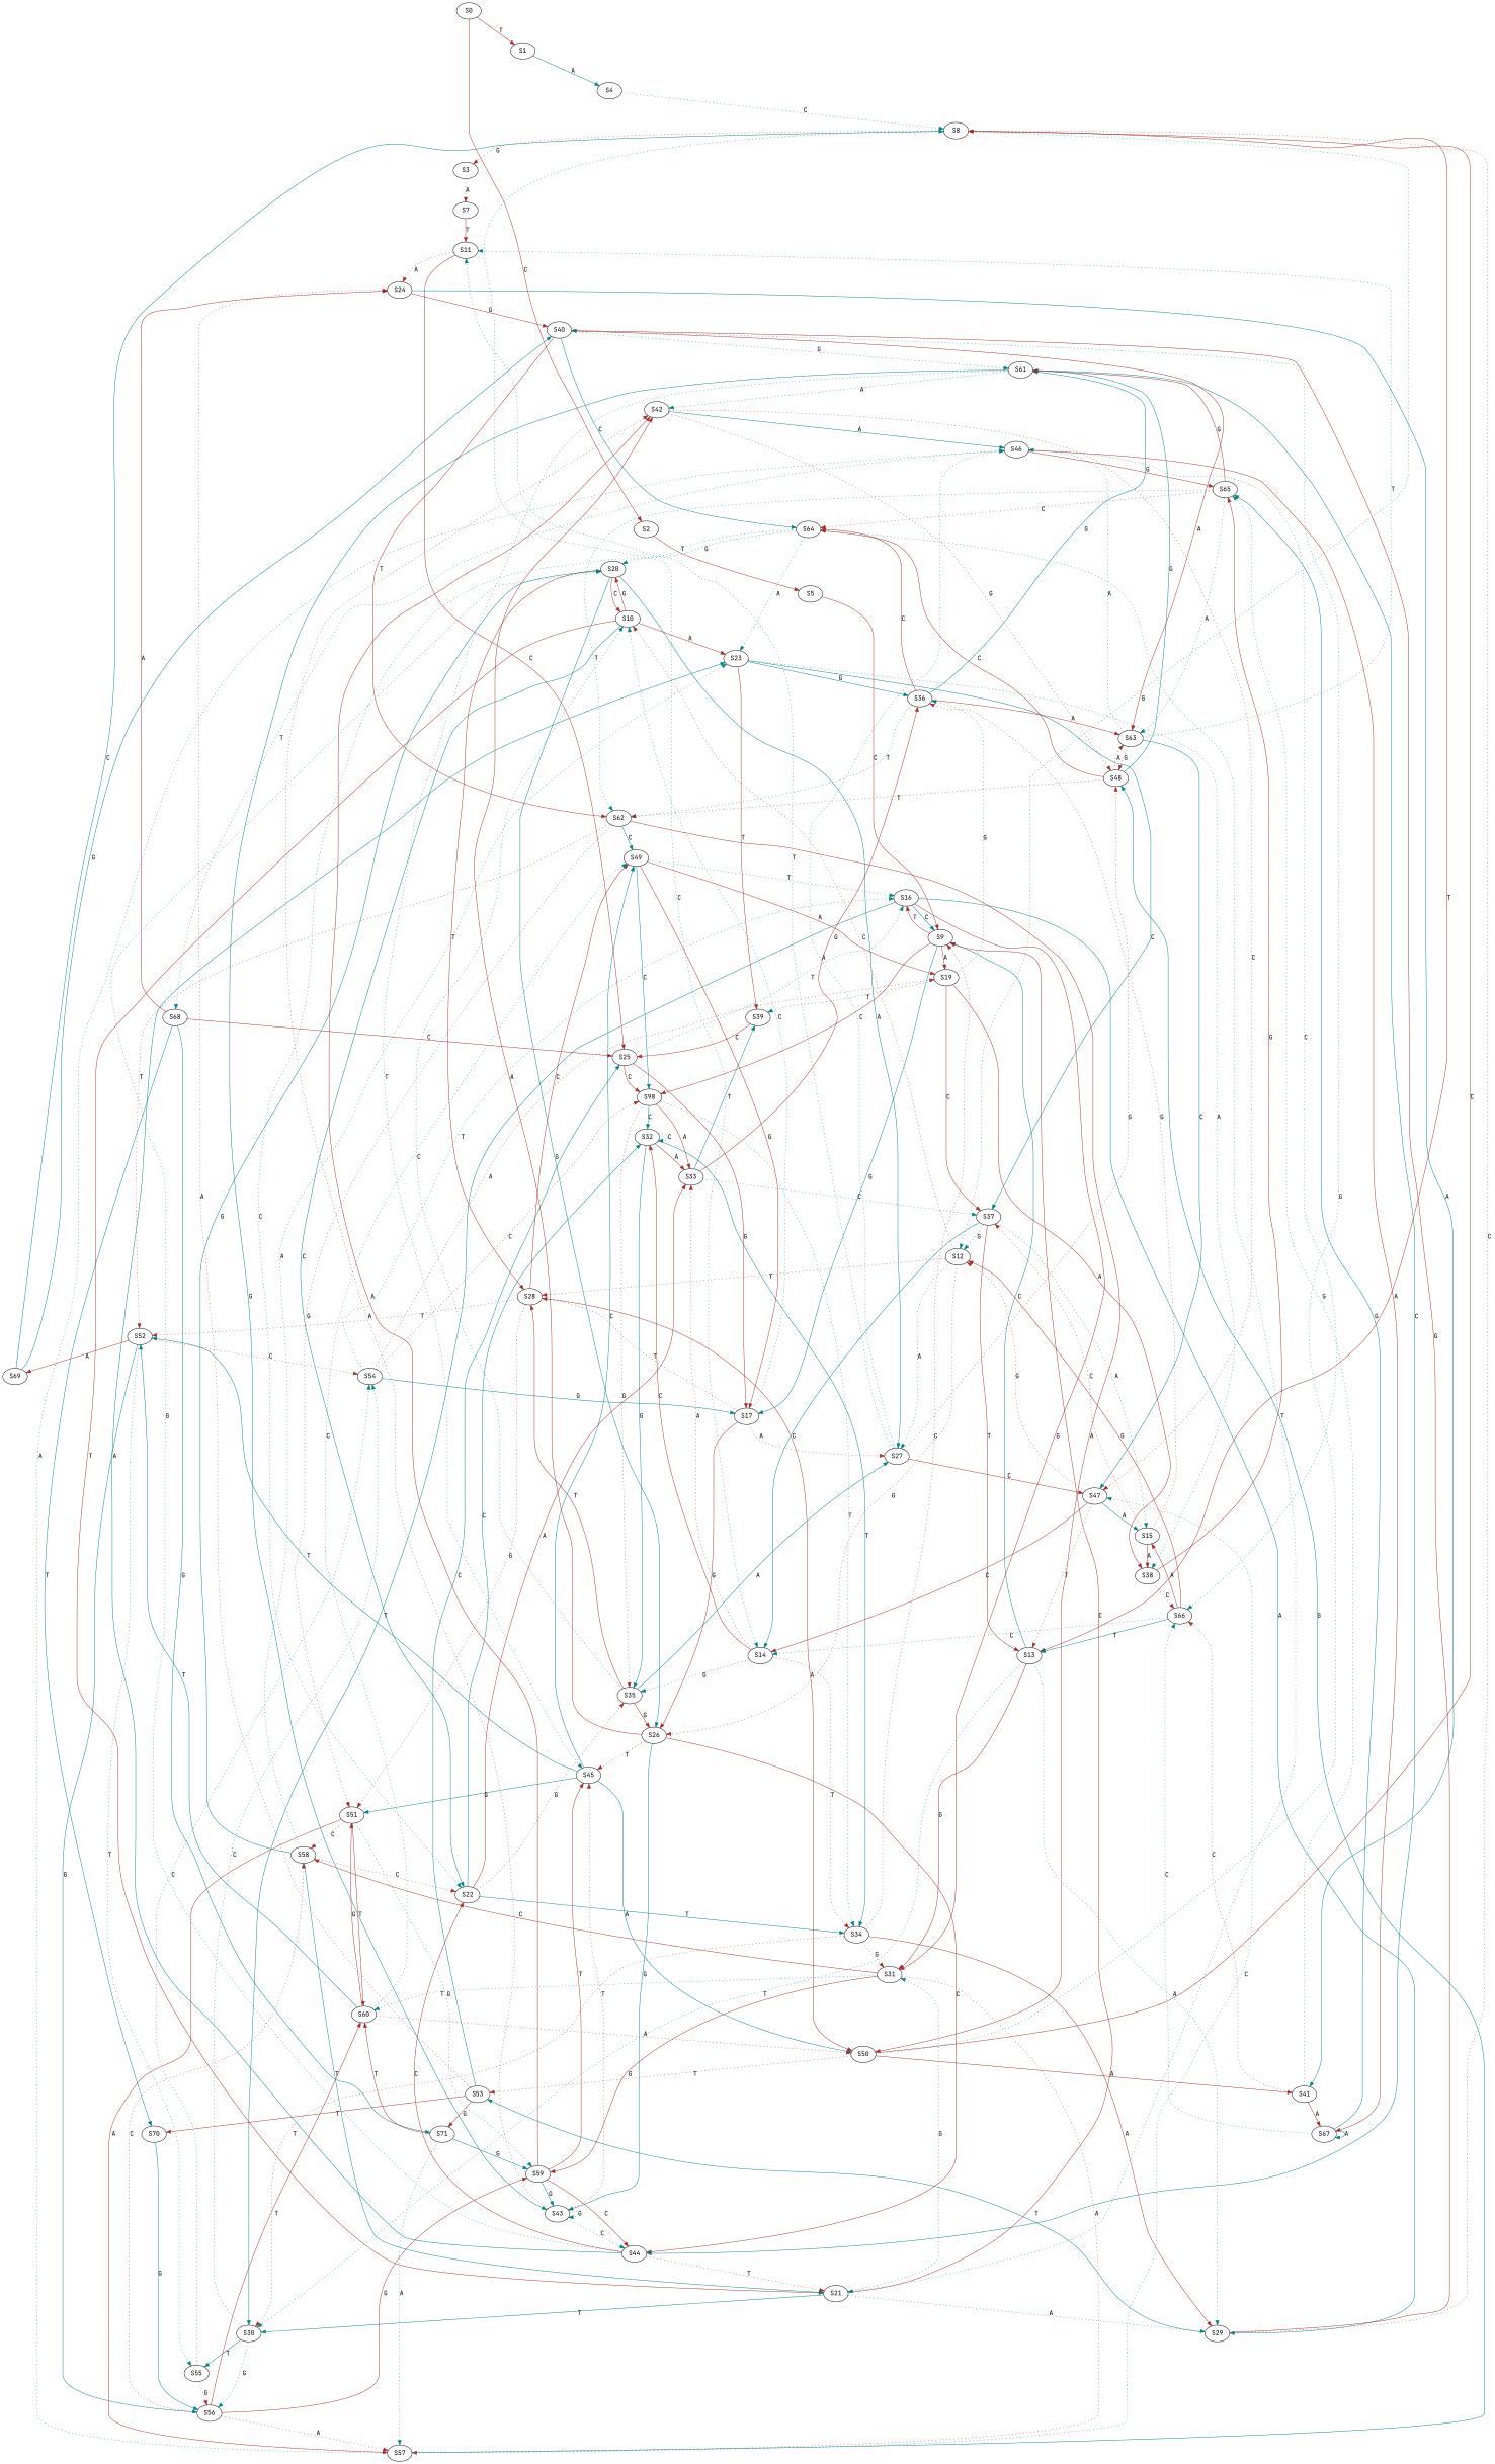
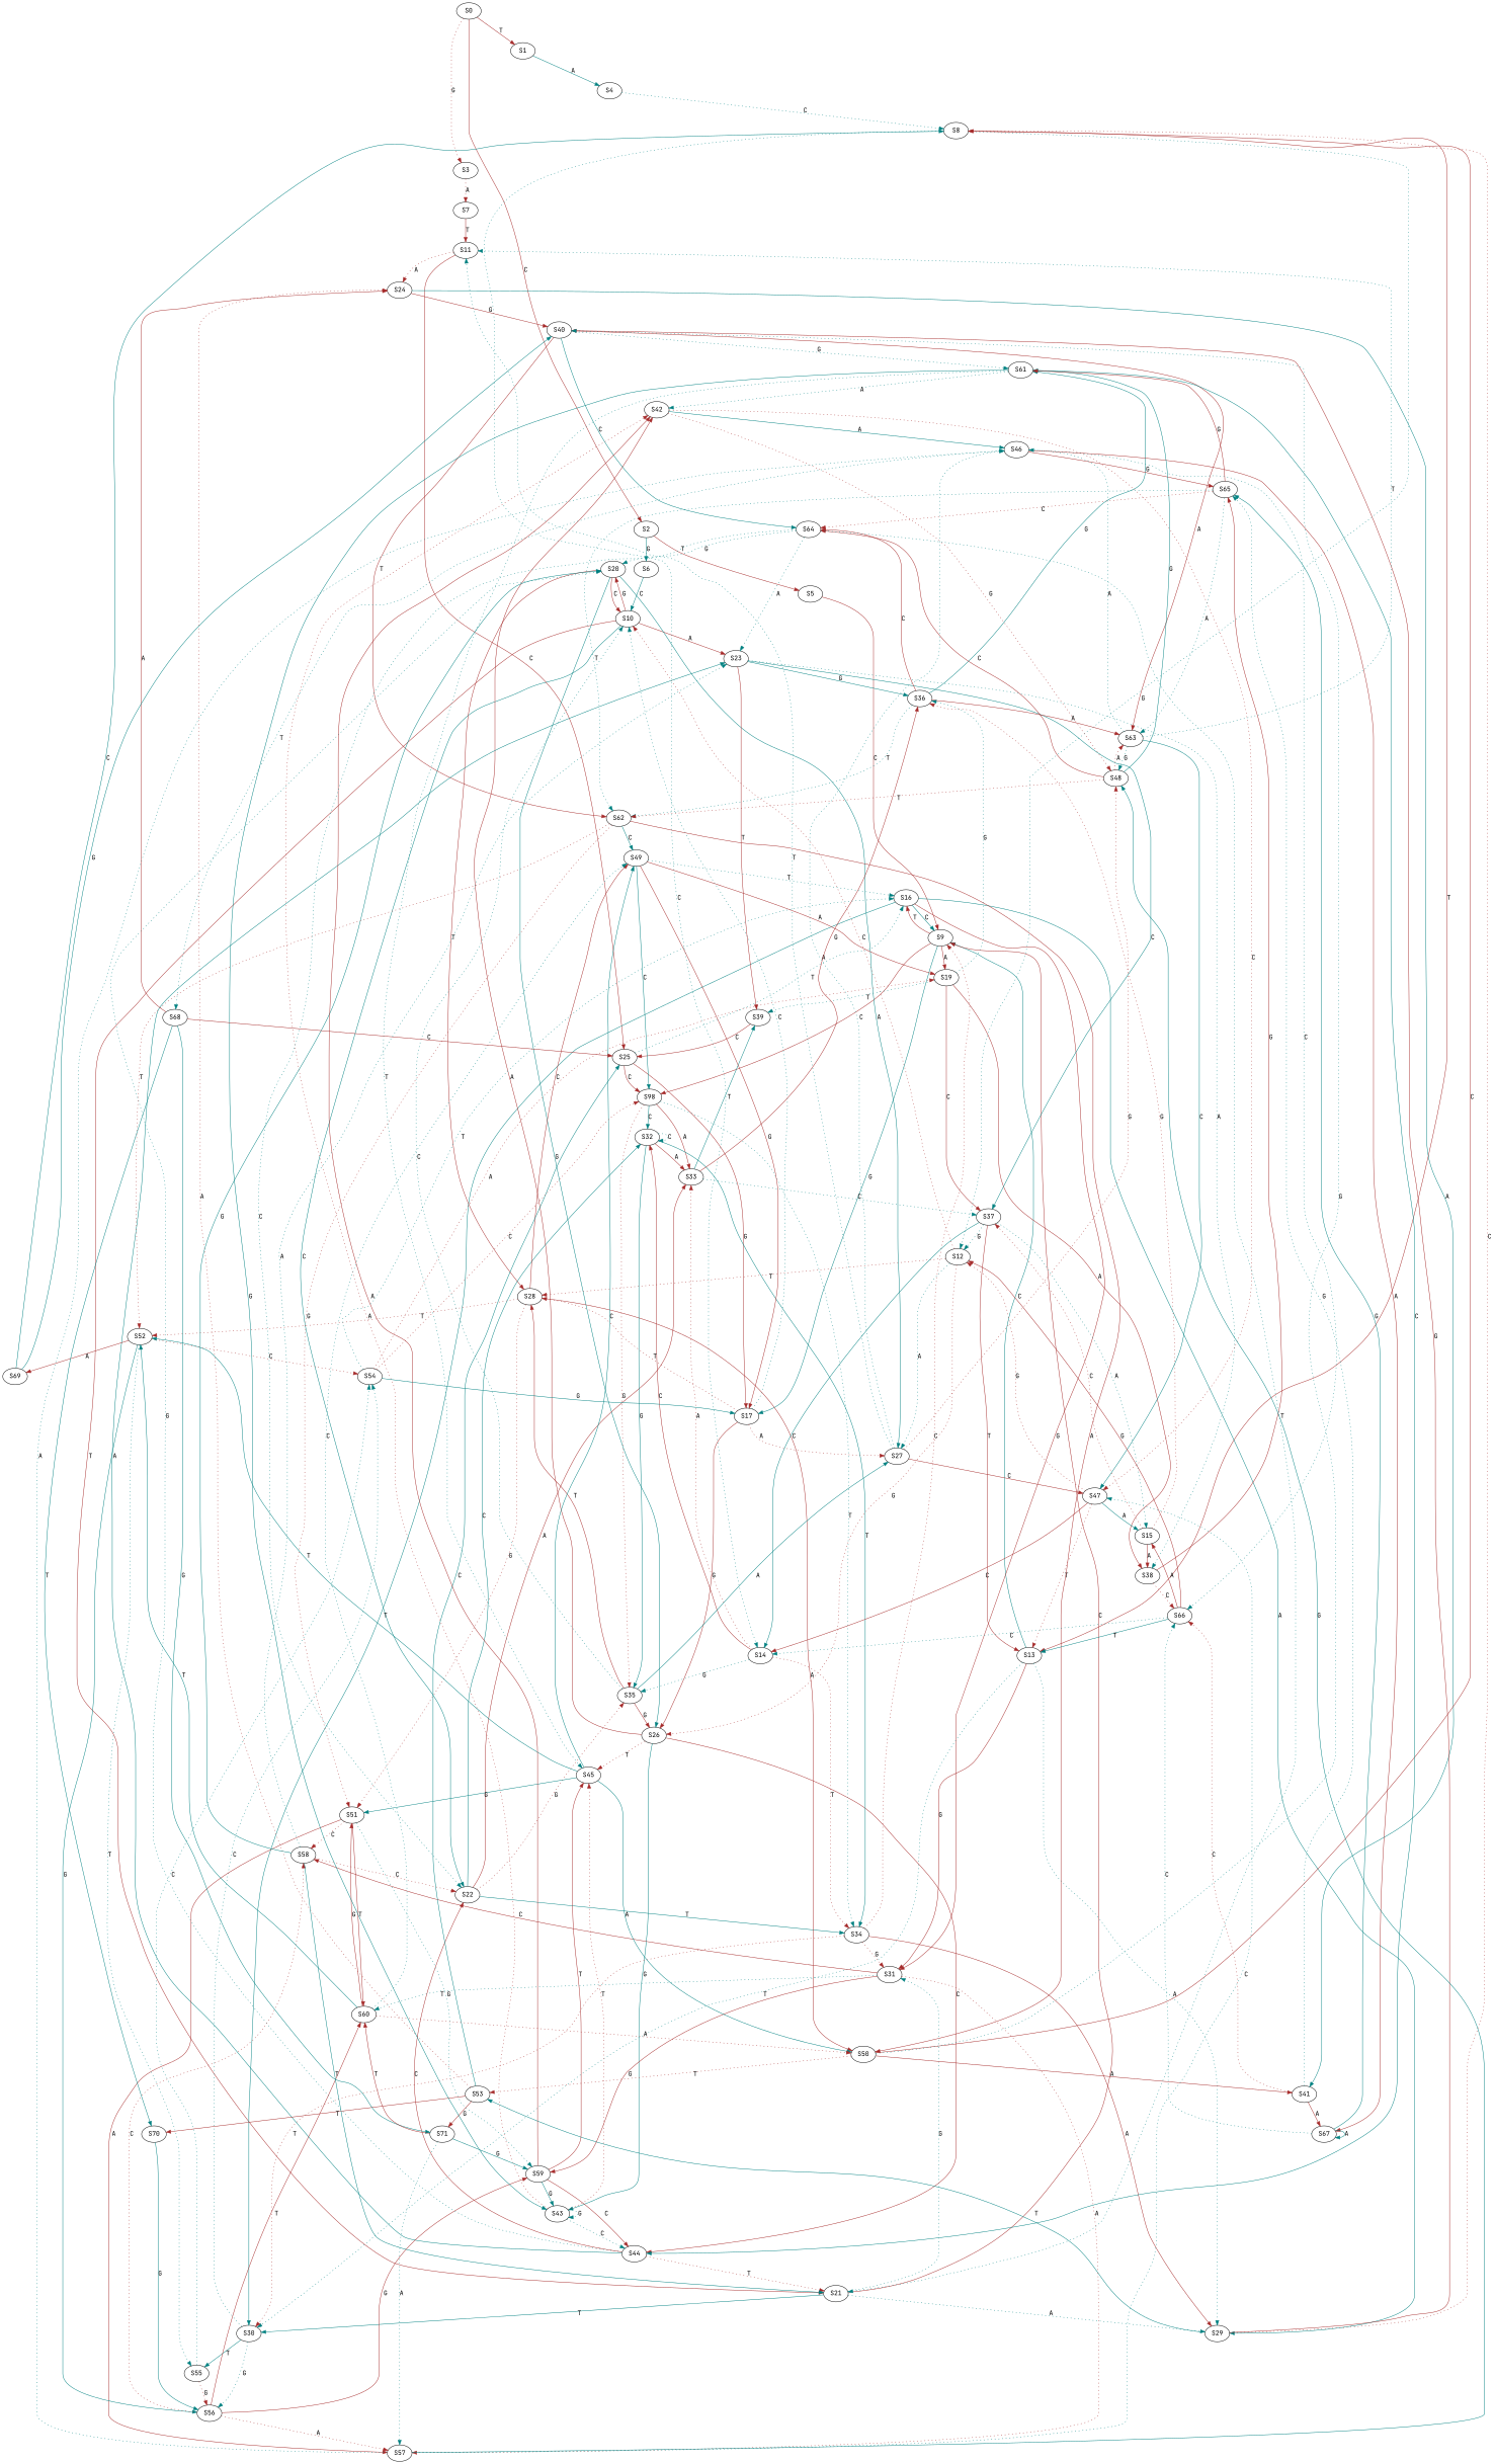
  strict digraph {
    fontname="JetBrains Mono"
    node [fontname="JetBrains Mono"]
    edge [color=brown fontname="JetBrains Mono" style=solid]
    S0
    S1
    S2
    S3
    S4
    S5
+   S6
    S7
    S8
    S9
    S10
    S11
    S12
    S13
    S14
    S16
    S17
    n18 [label=S98]
    S19
    S20
    S21
    S22
    S23
    S24
    S25
    S26
    S27
    S28
    S29
    S30
    S31
    S32
    S33
    S34
    S35
    S15
    S36
    S37
    S38
    S39
    S40
    S41
    S42
    S43
    S44
    S45
    S46
    S47
    S48
    S49
    S50
    S51
    S52
    S53
    S54
    S55
    S56
    S57
    S58
    S59
    S60
    S61
    S62
    S63
    S64
    S65
    S66
    S67
    S68
    S69
    S70
    S71
    S0 -> S1 [label=T]
    S0 -> S2 [label=C]
-   S8 -> S3 [label=G style=dotted]
+   S0 -> S3 [label=G style=dotted]
    S1 -> S4 [color=teal label=A]
    S2 -> S5 [label=T]
+   S2 -> S6 [color=teal label=G]
    S3 -> S7 [label=A style=dotted]
    S4 -> S8 [color=teal label=C style=dotted]
    S5 -> S9 [label=C]
+   S6 -> S10 [color=teal label=C]
    S7 -> S11 [label=T]
    S8 -> S12 [color=teal label=G style=dotted]
    S8 -> S13 [label=T]
    S8 -> S14 [color=teal label=C style=dotted]
    S9 -> S16 [label=T]
    S9 -> S17 [color=teal label=G]
    S9 -> n18 [label=C]
    S9 -> S19 [label=A]
    S10 -> S20 [label=G]
    S10 -> S21 [label=T]
    S10 -> S22 [color=teal label=C]
    S10 -> S23 [label=A]
    S11 -> S24 [label=A style=dotted]
    S11 -> S25 [label=C]
    S12 -> S10 [label=C style=dotted]
    S12 -> S26 [label=G style=dotted]
    S12 -> S27 [color=teal label=A style=dotted]
    S12 -> S28 [label=T style=dotted]
    S13 -> S9 [color=teal label=C]
    S13 -> S29 [color=teal label=A style=dotted]
    S13 -> S30 [color=teal label=T style=dotted]
    S13 -> S31 [label=G]
    S14 -> S32 [label=C]
    S14 -> S33 [label=A style=dotted]
    S14 -> S34 [label=T style=dotted]
    S14 -> S35 [color=teal label=G style=dotted]
    S16 -> S9 [color=teal label=C]
    S16 -> S29 [color=teal label=A]
    S16 -> S30 [color=teal label=T]
    S16 -> S31 [label=G]
    S17 -> S10 [color=teal label=C style=dotted]
    S17 -> S26 [label=G]
    S17 -> S27 [label=A style=dotted]
    S17 -> S28 [label=T style=dotted]
    n18 -> S32 [color=teal label=C]
    n18 -> S33 [label=A]
    n18 -> S34 [color=teal label=T style=dotted]
    n18 -> S35 [label=G style=dotted]
    S19 -> S36 [color=teal label=G style=dotted]
    S19 -> S37 [label=C]
    S19 -> S38 [label=A]
    S19 -> S39 [color=teal label=T style=dotted]
    S20 -> S10 [label=C]
    S20 -> S26 [color=teal label=G]
    S20 -> S27 [color=teal label=A]
    S20 -> S28 [label=T]
    S21 -> S9 [label=C]
    S21 -> S29 [color=teal label=A style=dotted]
    S21 -> S30 [color=teal label=T]
    S21 -> S31 [color=teal label=G style=dotted]
    S22 -> S32 [color=teal label=C]
    S22 -> S33 [label=A]
    S22 -> S34 [color=teal label=T]
    S22 -> S35 [label=G style=dotted]
    S23 -> S36 [color=teal label=G]
    S23 -> S37 [color=teal label=C]
    S23 -> S38 [color=teal label=A style=dotted]
    S23 -> S39 [label=T]
    S24 -> S40 [label=G]
    S24 -> S41 [color=teal label=A]
    S25 -> S16 [color=teal label=T style=dotted]
    S25 -> S17 [label=G]
    S25 -> n18 [label=C]
    S26 -> S42 [label=A]
    S26 -> S43 [color=teal label=G]
    S26 -> S44 [label=C]
    S26 -> S45 [label=T style=dotted]
    S27 -> S11 [color=teal label=T style=dotted]
    S27 -> S46 [color=teal label=A style=dotted]
    S27 -> S47 [label=C]
    S27 -> S48 [label=G style=dotted]
    S28 -> S49 [label=C]
    S28 -> S50 [label=A]
    S28 -> S51 [label=G style=dotted]
    S28 -> S52 [label=T style=dotted]
    S29 -> S8 [label=C style=dotted]
    S29 -> S40 [label=G]
    S29 -> S53 [color=teal label=T]
    S30 -> S54 [color=teal label=C style=dotted]
    S30 -> S55 [color=teal label=T]
    S30 -> S56 [color=teal label=G style=dotted]
    S31 -> S57 [label=A style=dotted]
    S31 -> S58 [label=C]
    S31 -> S59 [label=G]
    S31 -> S60 [color=teal label=T style=dotted]
    S32 -> S32 [color=teal label=C style=dotted]
    S32 -> S33 [label=A]
    S32 -> S34 [color=teal label=T]
    S32 -> S35 [color=teal label=G]
    S33 -> S36 [label=G]
    S33 -> S37 [color=teal label=C style=dotted]
    S33 -> S39 [color=teal label=T]
    S34 -> S9 [label=C style=dotted]
    S34 -> S29 [label=A]
    S34 -> S30 [label=T style=dotted]
    S34 -> S31 [label=G style=dotted]
    S35 -> S10 [color=teal label=C style=dotted]
    S35 -> S26 [label=G]
    S35 -> S27 [color=teal label=A]
    S35 -> S28 [label=T]
    S15 -> S36 [label=G style=dotted]
    S15 -> S37 [label=C style=dotted]
    S15 -> S38 [label=A]
    S36 -> S61 [color=teal label=G]
    S36 -> S62 [color=teal label=T style=dotted]
    S36 -> S63 [label=A]
    S36 -> S64 [label=C]
    S37 -> S12 [color=teal label=G style=dotted]
    S37 -> S13 [label=T]
    S37 -> S14 [color=teal label=C]
    S37 -> S15 [color=teal label=A style=dotted]
    S38 -> S65 [label=G]
    S38 -> S66 [label=C style=dotted]
    S39 -> S25 [label=C]
    S40 -> S61 [color=teal label=G style=dotted]
    S40 -> S62 [label=T]
    S40 -> S63 [label=A]
    S40 -> S64 [color=teal label=C]
    S41 -> S65 [color=teal label=G style=dotted]
    S41 -> S66 [label=C style=dotted]
    S41 -> S67 [label=A]
    S42 -> S46 [color=teal label=A]
    S42 -> S47 [label=C style=dotted]
    S42 -> S48 [label=G style=dotted]
    S43 -> S42 [label=A style=dotted]
    S43 -> S43 [color=teal label=G style=dotted]
    S43 -> S44 [color=teal label=C style=dotted]
    S43 -> S45 [label=T style=dotted]
    S44 -> S20 [color=teal label=G style=dotted]
    S44 -> S21 [label=T style=dotted]
    S44 -> S22 [label=C]
    S44 -> S23 [color=teal label=A]
    S45 -> S49 [color=teal label=C]
    S45 -> S50 [color=teal label=A]
    S45 -> S51 [color=teal label=G]
    S45 -> S52 [color=teal label=T]
    S46 -> S65 [label=G]
    S46 -> S66 [color=teal label=C style=dotted]
    S46 -> S67 [label=A]
    S46 -> S68 [color=teal label=T style=dotted]
    S47 -> S12 [label=G style=dotted]
    S47 -> S13 [label=T style=dotted]
    S47 -> S14 [label=C]
    S47 -> S15 [color=teal label=A]
    S48 -> S61 [color=teal label=G]
    S48 -> S62 [label=T style=dotted]
    S48 -> S63 [label=A style=dotted]
    S48 -> S64 [label=C]
    S49 -> S16 [color=teal label=T style=dotted]
    S49 -> S17 [label=G]
    S49 -> n18 [color=teal label=C]
    S49 -> S19 [label=A]
    S50 -> S8 [label=C]
    S50 -> S40 [color=teal label=G style=dotted]
    S50 -> S41 [label=A]
    S50 -> S53 [label=T style=dotted]
    S51 -> S57 [label=A]
    S51 -> S58 [label=C style=dotted]
    S51 -> S59 [color=teal label=G style=dotted]
    S51 -> S60 [label=T]
    S52 -> S54 [label=C style=dotted]
    S52 -> S55 [color=teal label=T style=dotted]
    S52 -> S56 [color=teal label=G]
    S52 -> S69 [label=A]
    S53 -> S24 [label=A style=dotted]
    S53 -> S25 [color=teal label=C]
    S53 -> S70 [label=T]
    S53 -> S71 [label=G]
    S54 -> S16 [color=teal label=T style=dotted]
    S54 -> S17 [color=teal label=G]
    S54 -> n18 [label=C style=dotted]
    S54 -> S19 [label=A style=dotted]
    S55 -> S54 [color=teal label=C style=dotted]
    S55 -> S56 [label=G style=dotted]
    S56 -> S57 [label=A style=dotted]
    S56 -> S58 [label=C style=dotted]
    S56 -> S59 [label=G]
    S56 -> S60 [label=T]
    S57 -> S46 [color=teal label=A style=dotted]
    S57 -> S47 [color=teal label=C style=dotted]
    S57 -> S48 [color=teal label=G]
    S58 -> S20 [color=teal label=G]
    S58 -> S21 [color=teal label=T]
    S58 -> S22 [label=C style=dotted]
    S58 -> S23 [color=teal label=A style=dotted]
    S59 -> S42 [label=A]
    S59 -> S43 [color=teal label=G]
    S59 -> S44 [label=C]
    S59 -> S45 [label=T]
    S60 -> S49 [color=teal label=C style=dotted]
    S60 -> S50 [label=A style=dotted]
    S60 -> S51 [label=G]
    S60 -> S52 [color=teal label=T]
    S61 -> S42 [color=teal label=A style=dotted]
    S61 -> S43 [color=teal label=G]
    S61 -> S44 [color=teal label=C]
    S61 -> S45 [color=teal label=T style=dotted]
    S62 -> S49 [color=teal label=C]
    S62 -> S50 [label=A]
    S62 -> S51 [label=G style=dotted]
    S62 -> S52 [label=T style=dotted]
    S63 -> S11 [color=teal label=T style=dotted]
    S63 -> S46 [color=teal label=A style=dotted]
    S63 -> S47 [color=teal label=C]
-   S63 -> S48 [label=G style=dotted]
+   S63 -> S48 [color=teal label=G style=dotted]
    S64 -> S20 [color=teal label=G style=dotted]
    S64 -> S21 [color=teal label=T style=dotted]
    S64 -> S22 [color=teal label=C style=dotted]
    S64 -> S23 [color=teal label=A style=dotted]
    S65 -> S61 [label=G]
    S65 -> S62 [color=teal label=T style=dotted]
    S65 -> S63 [color=teal label=A style=dotted]
    S65 -> S64 [label=C style=dotted]
    S66 -> S12 [label=G]
    S66 -> S13 [color=teal label=T]
    S66 -> S14 [color=teal label=C style=dotted]
    S66 -> S15 [label=A]
    S67 -> S65 [color=teal label=G]
    S67 -> S66 [color=teal label=C style=dotted]
    S67 -> S67 [color=teal label=A]
    S68 -> S24 [label=A]
    S68 -> S25 [label=C]
    S68 -> S70 [color=teal label=T]
    S68 -> S71 [color=teal label=G]
    S69 -> S8 [color=teal label=C]
    S69 -> S40 [color=teal label=G]
    S70 -> S56 [color=teal label=G]
    S71 -> S57 [color=teal label=A style=dotted]
    S71 -> S59 [color=teal label=G]
    S71 -> S60 [label=T]
  }
